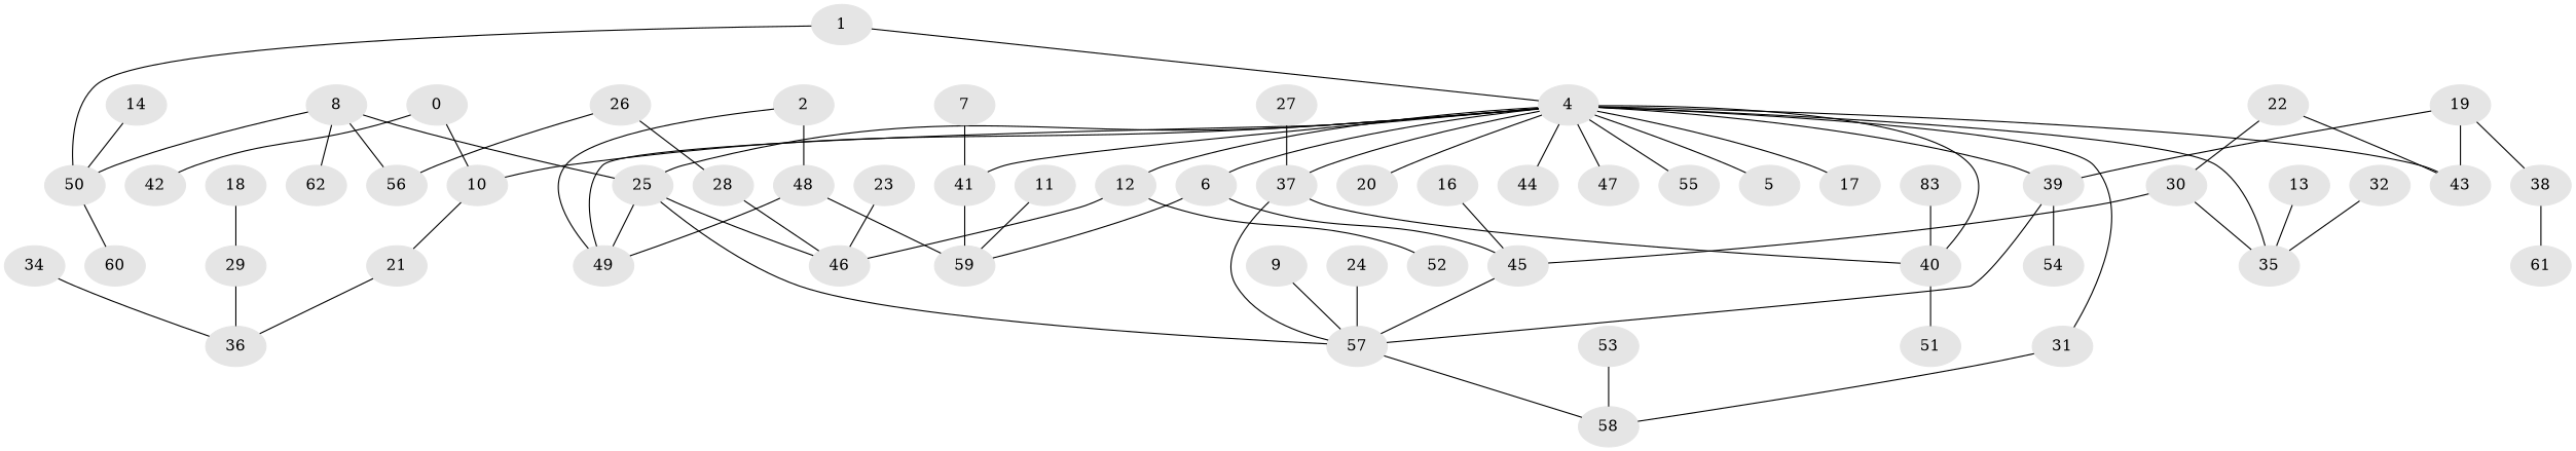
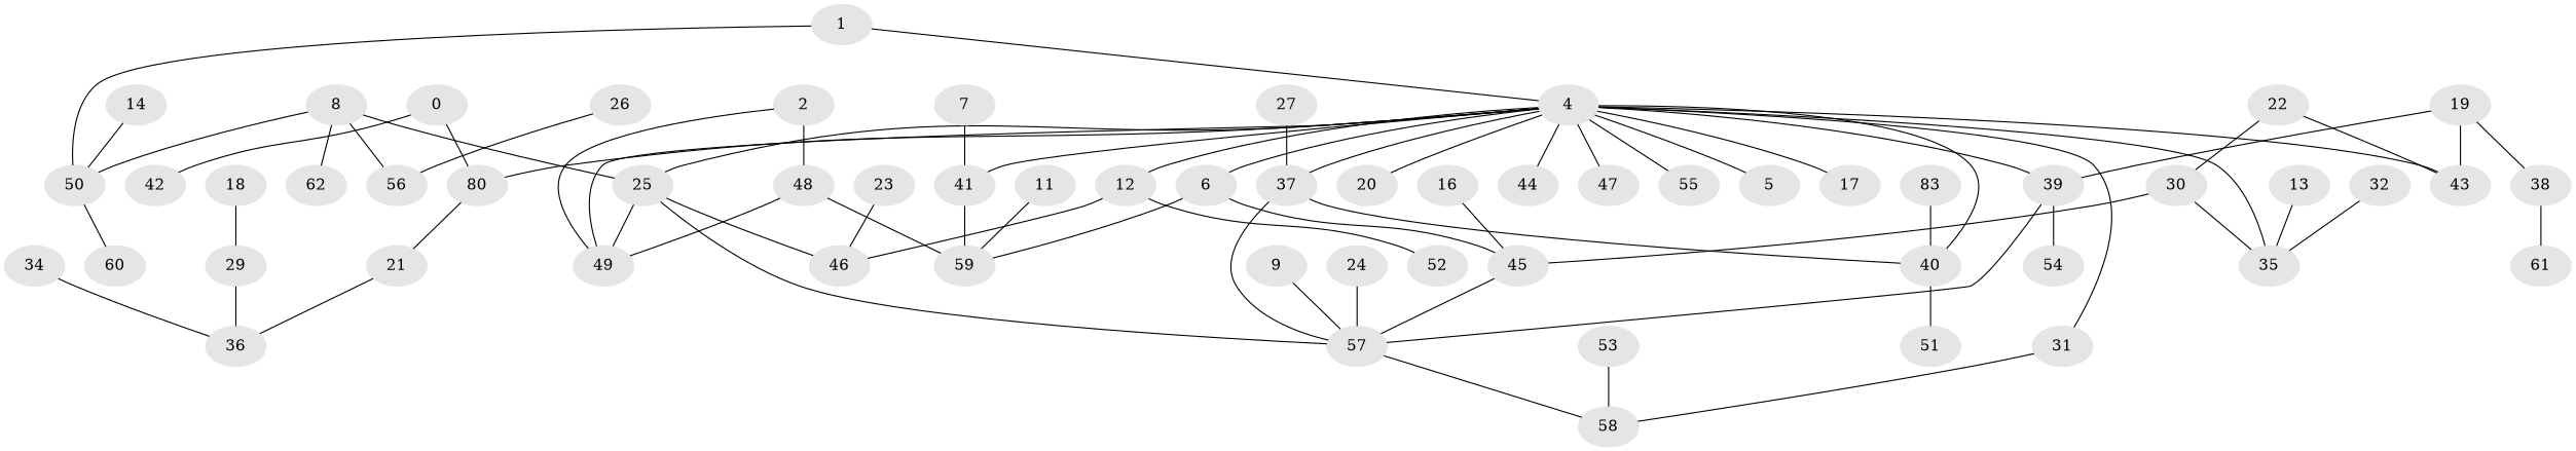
  graph {
    node [color=gray90 style=filled]
    edge [weight=1.0]
    1
    4
    50
-   10
+   10 [label=80]
    5
    6
    12
    17
    20
    25
    31
    35
    37
    39
    40
    41
    43
    44
    47
    49
    55
    60
    2
    48
    59
    n26 [label=0]
    42
    21
    45
    46
    52
    57
    58
    54
    51
    7
    8
    56
    62
    9
    36
    11
    13
    14
    16
    18
    29
    19
    38
    61
    22
    30
    23
    24
    26
-   28
    27
    32
    n59 [label=83]
    34
    53
    1 -- 4
    1 -- 50
    4 -- 10
    4 -- 5
    4 -- 6
    4 -- 12
    4 -- 17
    4 -- 20
    4 -- 25
    4 -- 31
    4 -- 35
    4 -- 37
    4 -- 39
    4 -- 40
    4 -- 41
    4 -- 43
    4 -- 44
    4 -- 47
    4 -- 49
    4 -- 55 [weight=2.0]
    50 -- 60
    10 -- 21
    6 -- 59
    6 -- 45
    12 -- 46
    12 -- 52
    25 -- 49
    25 -- 46
    25 -- 57
    31 -- 58
    37 -- 40
    37 -- 57
    39 -- 57
    39 -- 54
    40 -- 51
    41 -- 59 [weight=2.0]
    2 -- 49
    2 -- 48
    48 -- 49
    48 -- 59
    n26 -- 10
    n26 -- 42
    21 -- 36
    45 -- 57
    57 -- 58
    7 -- 41
    8 -- 50
    8 -- 25
    8 -- 56
    8 -- 62
    9 -- 57
    11 -- 59
    13 -- 35
    14 -- 50
    16 -- 45
    18 -- 29
    29 -- 36
    19 -- 39
    19 -- 43
    19 -- 38
    38 -- 61
    22 -- 43
    22 -- 30
    30 -- 35
    30 -- 45
    23 -- 46
    24 -- 57
    26 -- 56
-   26 -- 28
-   28 -- 46
    27 -- 37
    32 -- 35
    n59 -- 40 [weight=2.0]
    34 -- 36
    53 -- 58
  }
